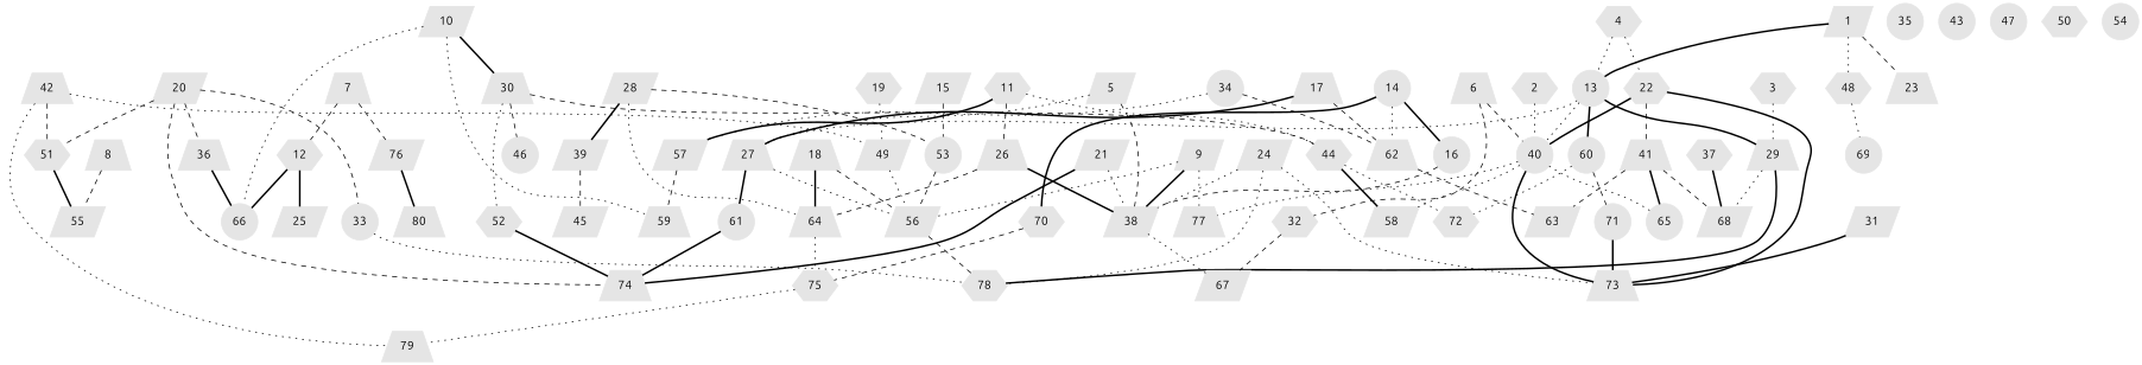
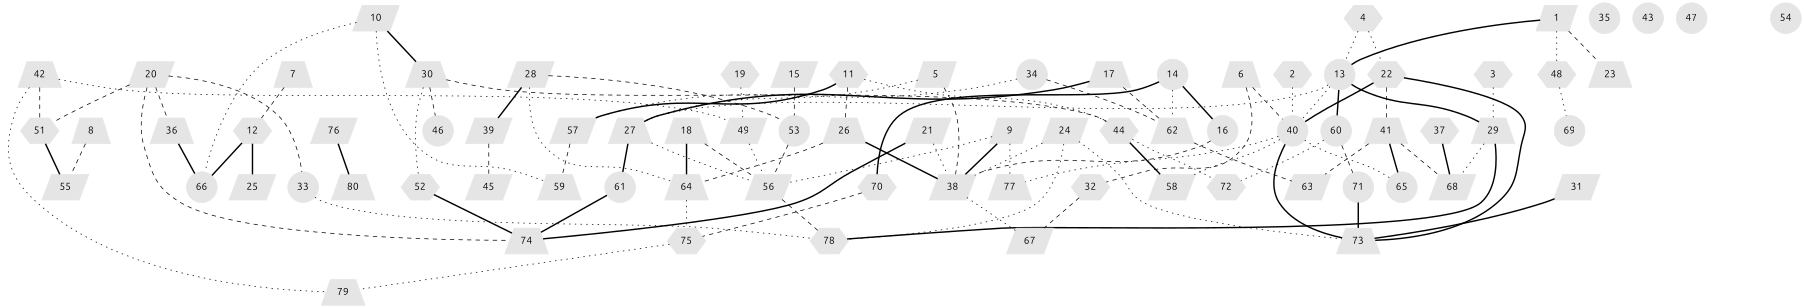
  graph {
    fontname=Ubuntu
    node [color=gray90 fontname=Ubuntu shape=parallelogram style=filled]
    edge [fontname=Ubuntu style=dotted]
    13 [shape=circle]
    1
    23 [shape=trapezium]
    48 [shape=hexagon]
    40 [shape=circle]
    29 [shape=trapezium]
    27 [shape=trapezium]
    60 [shape=circle]
    69 [shape=circle]
    2 [shape=hexagon]
    77 [shape=trapezium]
    73 [shape=trapezium]
    58
    65 [shape=circle]
    3 [shape=hexagon]
    78 [shape=hexagon]
    68
    4 [shape=hexagon]
    22 [shape=hexagon]
    41 [shape=trapezium]
    5
    38
    56
    61 [shape=circle]
    67
    6 [shape=trapezium]
    32 [shape=hexagon]
    7 [shape=trapezium]
    12 [shape=hexagon]
    76
    66 [shape=circle]
    25
    80 [shape=trapezium]
    8 [shape=trapezium]
    55
    9
    30 [shape=trapezium]
    10
    59 [shape=trapezium]
    44 [shape=hexagon]
    46 [shape=circle]
    52 [shape=hexagon]
    11 [shape=hexagon]
    26 [shape=trapezium]
    57
    64 [shape=trapezium]
    72 [shape=hexagon]
    71 [shape=circle]
    14 [shape=circle]
    16 [shape=circle]
    62 [shape=trapezium]
    70 [shape=hexagon]
    63
    75 [shape=hexagon]
    53 [shape=circle]
    15
    17 [shape=trapezium]
    18 [shape=trapezium]
    19 [shape=hexagon]
    49
    33 [shape=circle]
    20
    36 [shape=trapezium]
    51 [shape=hexagon]
    74 [shape=trapezium]
    21
    24
    28
    39
    45
    31
    34 [shape=circle]
    35 [shape=circle]
    37 [shape=hexagon]
    42 [shape=trapezium]
    79 [shape=trapezium]
    43 [shape=circle]
    47 [shape=circle]
-   50 [shape=hexagon]
    54 [shape=circle]
    13 -- 40
    13 -- 29 [style=bold]
    13 -- 27
    13 -- 60 [style=bold]
    1 -- 13 [style=bold]
    1 -- 23 [style=dashed]
    1 -- 48
    48 -- 69
    40 -- 77
    40 -- 73 [style=bold]
    40 -- 58
    40 -- 65
    29 -- 78 [style=bold]
    29 -- 68
    27 -- 56
    27 -- 61 [style=bold]
    60 -- 72
    60 -- 71 [style=dashed]
    2 -- 40
    3 -- 29
    4 -- 13
    4 -- 22
    22 -- 40 [style=bold]
    22 -- 73 [style=bold]
    22 -- 41 [style=dashed]
    41 -- 65 [style=bold]
    41 -- 68 [style=dashed]
    41 -- 63 [style=dashed]
    5 -- 27
    5 -- 38 [style=dashed]
    38 -- 67
    56 -- 78 [style=dashed]
    61 -- 74 [style=bold]
    6 -- 40 [style=dashed]
    6 -- 32 [style=dashed]
    32 -- 67 [style=dashed]
    7 -- 12 [style=dashed]
-   7 -- 76 [style=dashed]
    12 -- 66 [style=bold]
    12 -- 25 [style=bold]
    76 -- 80 [style=bold]
    8 -- 55 [style=dashed]
    9 -- 77
    9 -- 38 [style=bold]
    9 -- 56
    30 -- 44 [style=dashed]
    30 -- 46 [style=dashed]
    30 -- 52
    10 -- 66
    10 -- 30 [style=bold]
    10 -- 59
    44 -- 58 [style=bold]
    44 -- 72
    52 -- 74 [style=bold]
    11 -- 44
    11 -- 26 [style=dashed]
    11 -- 57 [style=bold]
    26 -- 38 [style=bold]
    26 -- 64 [style=dashed]
    57 -- 59 [style=dashed]
    64 -- 75
    71 -- 73 [style=bold]
    14 -- 16 [style=bold]
    14 -- 62
    14 -- 70 [style=bold]
    16 -- 38 [style=dashed]
    62 -- 63 [style=dashed]
    70 -- 75 [style=dashed]
    75 -- 79
    53 -- 56 [style=dashed]
    15 -- 53 [style=dashed]
    17 -- 27 [style=bold]
    17 -- 62 [style=dashed]
    18 -- 56 [style=dashed]
    18 -- 64 [style=bold]
    19 -- 49
    49 -- 56
    33 -- 78
    20 -- 33 [style=dashed]
    20 -- 36 [style=dashed]
    20 -- 51 [style=dashed]
    20 -- 74 [style=dashed]
    36 -- 66 [style=bold]
    51 -- 55 [style=bold]
    21 -- 38
    21 -- 74 [style=bold]
    24 -- 73
    24 -- 78
    24 -- 38
    28 -- 64
    28 -- 53 [style=dashed]
    28 -- 39 [style=bold]
    39 -- 45 [style=dashed]
    31 -- 73 [style=bold]
    34 -- 57
    34 -- 62 [style=dashed]
    37 -- 68 [style=bold]
    42 -- 49
    42 -- 51 [style=dashed]
    42 -- 79
  }
